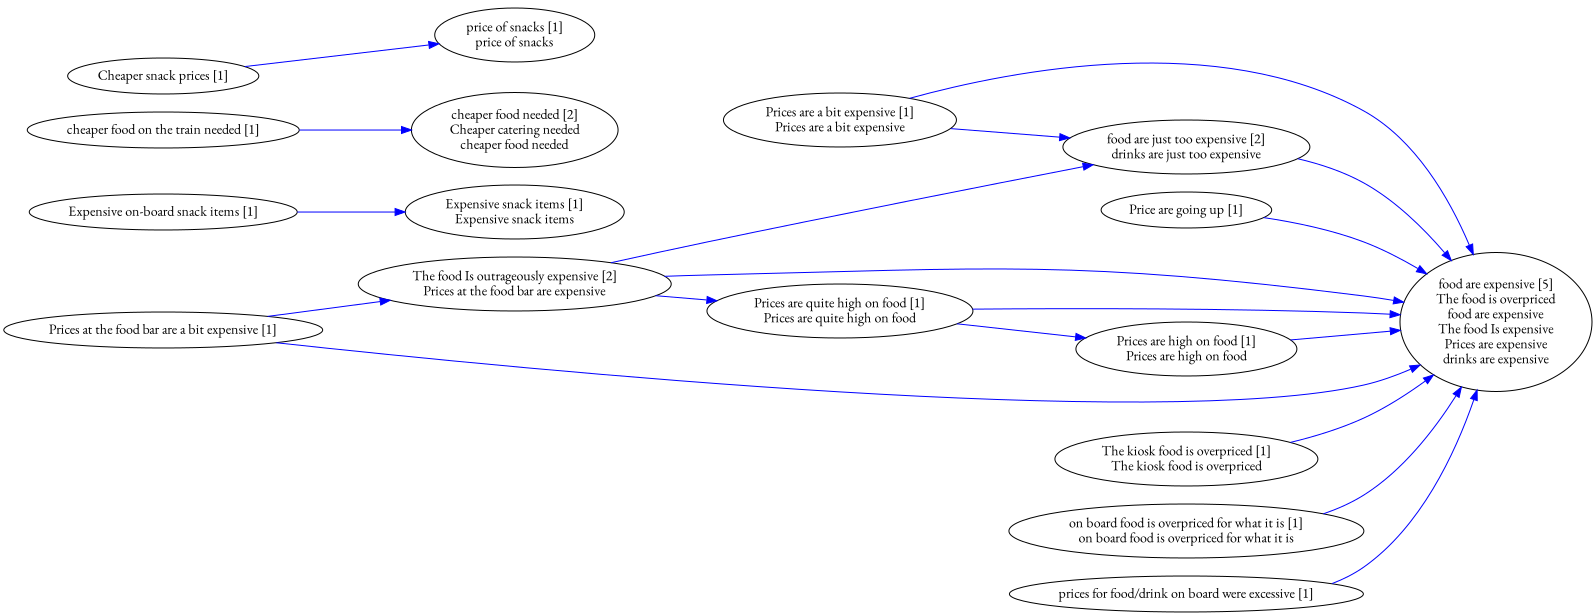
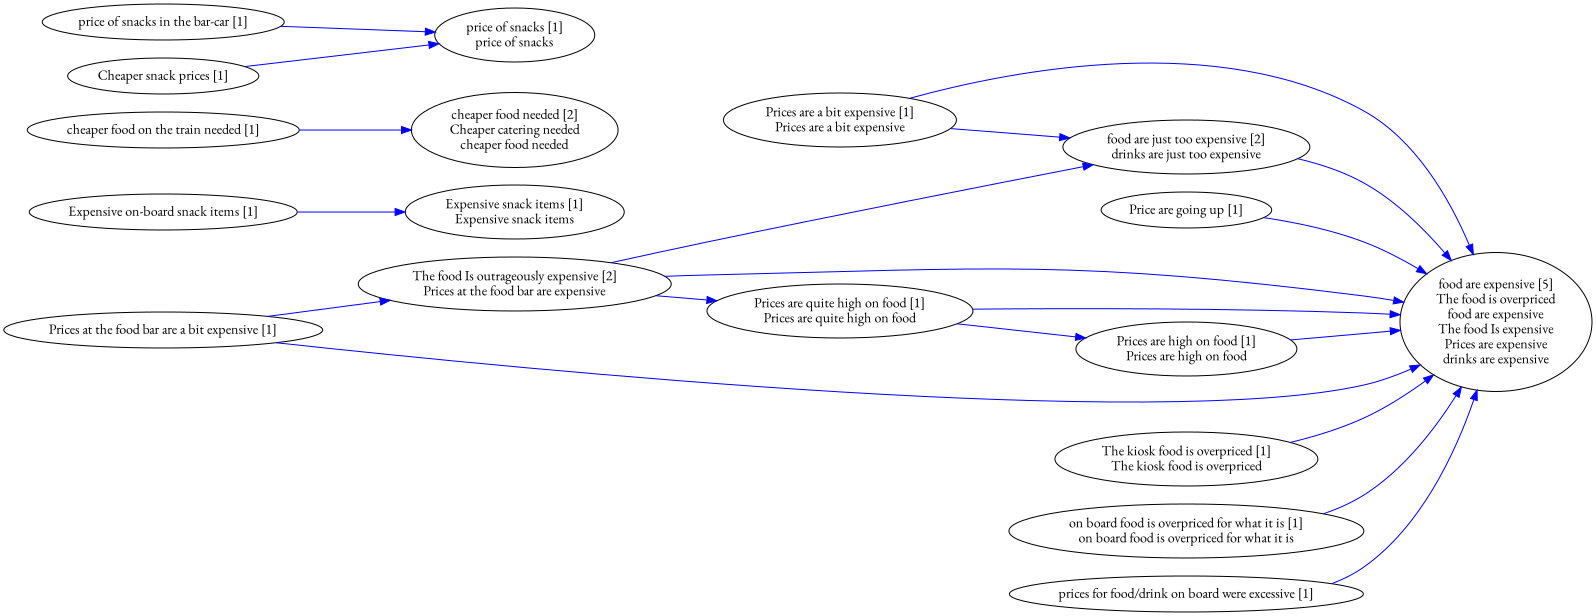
  digraph {
    fontname="EB Garamond"
    rankdir=LR
    node [fontname="EB Garamond"]
    edge [color=blue fontname="EB Garamond"]
    "The food Is outrageously expensive [2]\nPrices at the food bar are expensive"
    "food are expensive [5]\nThe food is overpriced\nfood are expensive\nThe food Is expensive\nPrices are expensive\ndrinks are expensive"
    "food are just too expensive [2]\ndrinks are just too expensive"
    "Prices are quite high on food [1]\nPrices are quite high on food"
    "Prices are high on food [1]\nPrices are high on food"
    "Expensive on-board snack items [1]"
    "Expensive snack items [1]\nExpensive snack items"
    "Price are going up [1]"
    "Prices at the food bar are a bit expensive [1]"
    "Prices are a bit expensive [1]\nPrices are a bit expensive"
    "The kiosk food is overpriced [1]\nThe kiosk food is overpriced"
    "cheaper food on the train needed [1]"
    "cheaper food needed [2]\nCheaper catering needed\ncheaper food needed"
    "on board food is overpriced for what it is [1]\non board food is overpriced for what it is"
+   "price of snacks in the bar-car [1]"
    "price of snacks [1]\nprice of snacks"
    "Cheaper snack prices [1]"
    "prices for food/drink on board were excessive [1]"
    "The food Is outrageously expensive [2]\nPrices at the food bar are expensive" -> "food are expensive [5]\nThe food is overpriced\nfood are expensive\nThe food Is expensive\nPrices are expensive\ndrinks are expensive"
    "The food Is outrageously expensive [2]\nPrices at the food bar are expensive" -> "food are just too expensive [2]\ndrinks are just too expensive"
    "The food Is outrageously expensive [2]\nPrices at the food bar are expensive" -> "Prices are quite high on food [1]\nPrices are quite high on food"
    "food are just too expensive [2]\ndrinks are just too expensive" -> "food are expensive [5]\nThe food is overpriced\nfood are expensive\nThe food Is expensive\nPrices are expensive\ndrinks are expensive"
    "Prices are quite high on food [1]\nPrices are quite high on food" -> "food are expensive [5]\nThe food is overpriced\nfood are expensive\nThe food Is expensive\nPrices are expensive\ndrinks are expensive"
    "Prices are quite high on food [1]\nPrices are quite high on food" -> "Prices are high on food [1]\nPrices are high on food"
    "Prices are high on food [1]\nPrices are high on food" -> "food are expensive [5]\nThe food is overpriced\nfood are expensive\nThe food Is expensive\nPrices are expensive\ndrinks are expensive"
    "Expensive on-board snack items [1]" -> "Expensive snack items [1]\nExpensive snack items"
    "Price are going up [1]" -> "food are expensive [5]\nThe food is overpriced\nfood are expensive\nThe food Is expensive\nPrices are expensive\ndrinks are expensive"
    "Prices at the food bar are a bit expensive [1]" -> "The food Is outrageously expensive [2]\nPrices at the food bar are expensive"
    "Prices at the food bar are a bit expensive [1]" -> "food are expensive [5]\nThe food is overpriced\nfood are expensive\nThe food Is expensive\nPrices are expensive\ndrinks are expensive"
    "Prices are a bit expensive [1]\nPrices are a bit expensive" -> "food are expensive [5]\nThe food is overpriced\nfood are expensive\nThe food Is expensive\nPrices are expensive\ndrinks are expensive"
    "Prices are a bit expensive [1]\nPrices are a bit expensive" -> "food are just too expensive [2]\ndrinks are just too expensive"
    "The kiosk food is overpriced [1]\nThe kiosk food is overpriced" -> "food are expensive [5]\nThe food is overpriced\nfood are expensive\nThe food Is expensive\nPrices are expensive\ndrinks are expensive"
    "cheaper food on the train needed [1]" -> "cheaper food needed [2]\nCheaper catering needed\ncheaper food needed"
    "on board food is overpriced for what it is [1]\non board food is overpriced for what it is" -> "food are expensive [5]\nThe food is overpriced\nfood are expensive\nThe food Is expensive\nPrices are expensive\ndrinks are expensive"
+   "price of snacks in the bar-car [1]" -> "price of snacks [1]\nprice of snacks"
    "Cheaper snack prices [1]" -> "price of snacks [1]\nprice of snacks"
    "prices for food/drink on board were excessive [1]" -> "food are expensive [5]\nThe food is overpriced\nfood are expensive\nThe food Is expensive\nPrices are expensive\ndrinks are expensive"
  }
